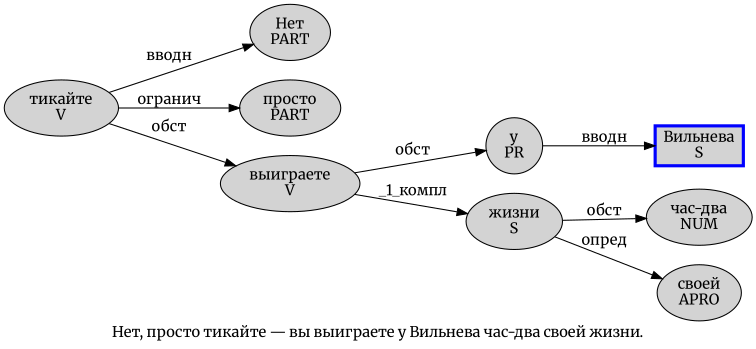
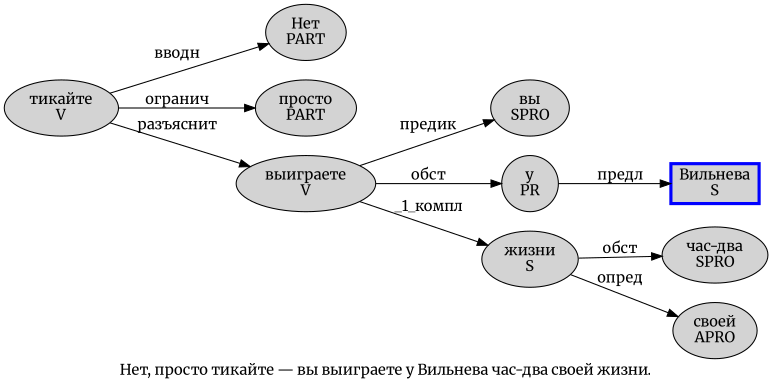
  digraph {
    fontname=Merriweather
    label="Нет, просто тикайте — вы выиграете у Вильнева час-два своей жизни."
    rankdir=LR
    node [fillcolor=lightgray fontname=Merriweather penwidth=1 shape=ellipse style=filled]
    edge [fontname=Merriweather]
    n1 [label="Нет\nPART"]
    n2 [label="просто\nPART"]
    n3 [label="тикайте\nV"]
    n4 [label="выиграете\nV"]
+   n5 [label="вы\nSPRO"]
    n6 [label="у\nPR"]
    n7 [label="жизни\nS"]
    n8 [color=blue label="Вильнева\nS" penwidth=3 shape=box]
-   n9 [label="час-два\nNUM"]
+   n9 [label="час-два\nSPRO"]
    n10 [label="своей\nAPRO"]
    n3 -> n1 [label="вводн"]
    n3 -> n2 [label="огранич"]
-   n3 -> n4 [label="обст"]
+   n3 -> n4 [label="разъяснит"]
+   n4 -> n5 [label="предик"]
    n4 -> n6 [label="обст"]
    n4 -> n7 [label="_1_компл"]
-   n6 -> n8 [label="вводн"]
+   n6 -> n8 [label="предл"]
    n7 -> n9 [label="обст"]
    n7 -> n10 [label="опред"]
  }
